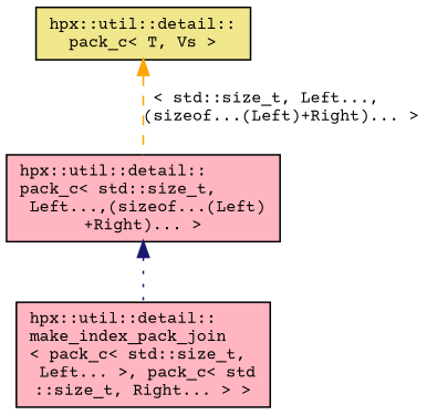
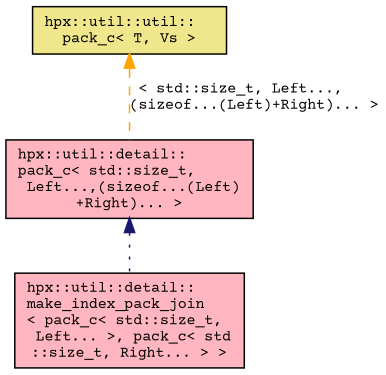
  digraph {
    fontname="Courier Prime"
    node [color=black fillcolor=lightpink fontname="Courier Prime" fontsize=10 shape=record style=filled]
    edge [dir=back fontname="Courier Prime" fontsize=10 labelfontname=Helvetica labelfontsize=10]
    n1 [fontcolor=black height=0.2 label="hpx::util::detail::\lmake_index_pack_join\l\< pack_c\< std::size_t,\l Left... \>, pack_c\< std\l::size_t, Right... \> \>" width=0.4]
    n2 [height=0.2 label="hpx::util::detail::\lpack_c\< std::size_t,\l Left...,(sizeof...(Left)\l+Right)... \>" width=0.4]
-   n3 [fillcolor=khaki height=0.2 label="hpx::util::detail::\lpack_c\< T, Vs \>" width=0.4]
+   n3 [fillcolor=khaki height=0.2 label="hpx::util::util::\lpack_c\< T, Vs \>" width=0.4]
    n2 -> n1 [color=midnightblue style=dotted]
    n3 -> n2 [color=orange label=" \< std::size_t, Left...,\l(sizeof...(Left)+Right)... \>" style=dashed]
  }
